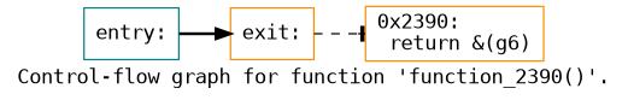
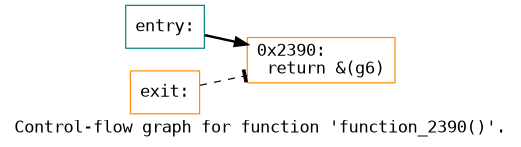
  digraph {
    fontname="DejaVu Sans Mono"
    label="Control-flow graph for function 'function_2390()'."
    rankdir=LR
    node [color=darkorange fontname="DejaVu Sans Mono" shape=record]
    edge [fontname="DejaVu Sans Mono"]
    n1 [color=teal label="{entry:\l}"]
    n2 [label="{0x2390:\l  return &(g6)\l}"]
    n3 [label="{exit:\l}"]
-   n1 -> n3 [arrowhead=normal style=bold]
+   n1 -> n2 [arrowhead=normal style=bold]
    n3 -> n2 [arrowhead=tee style=dashed]
  }
